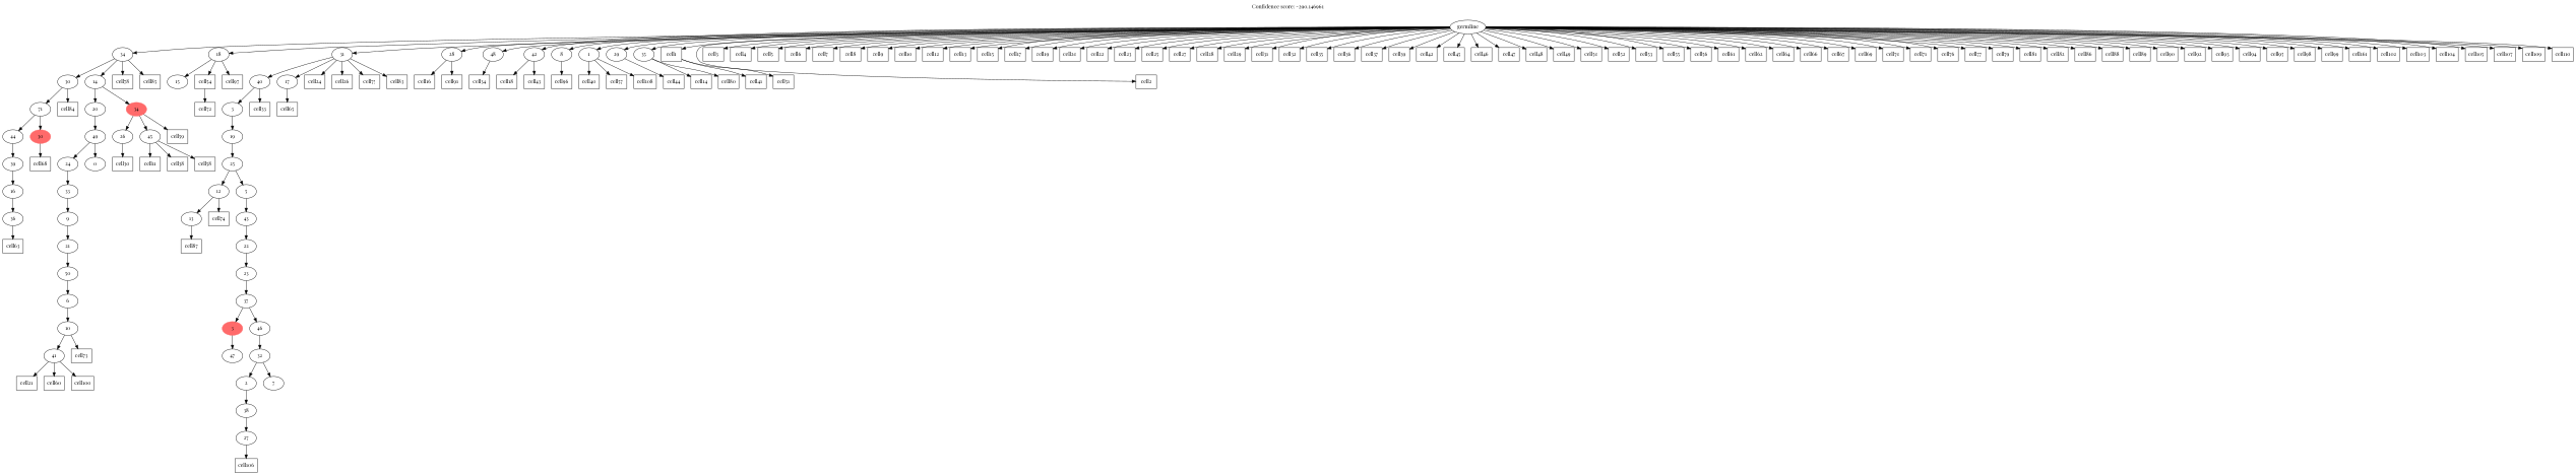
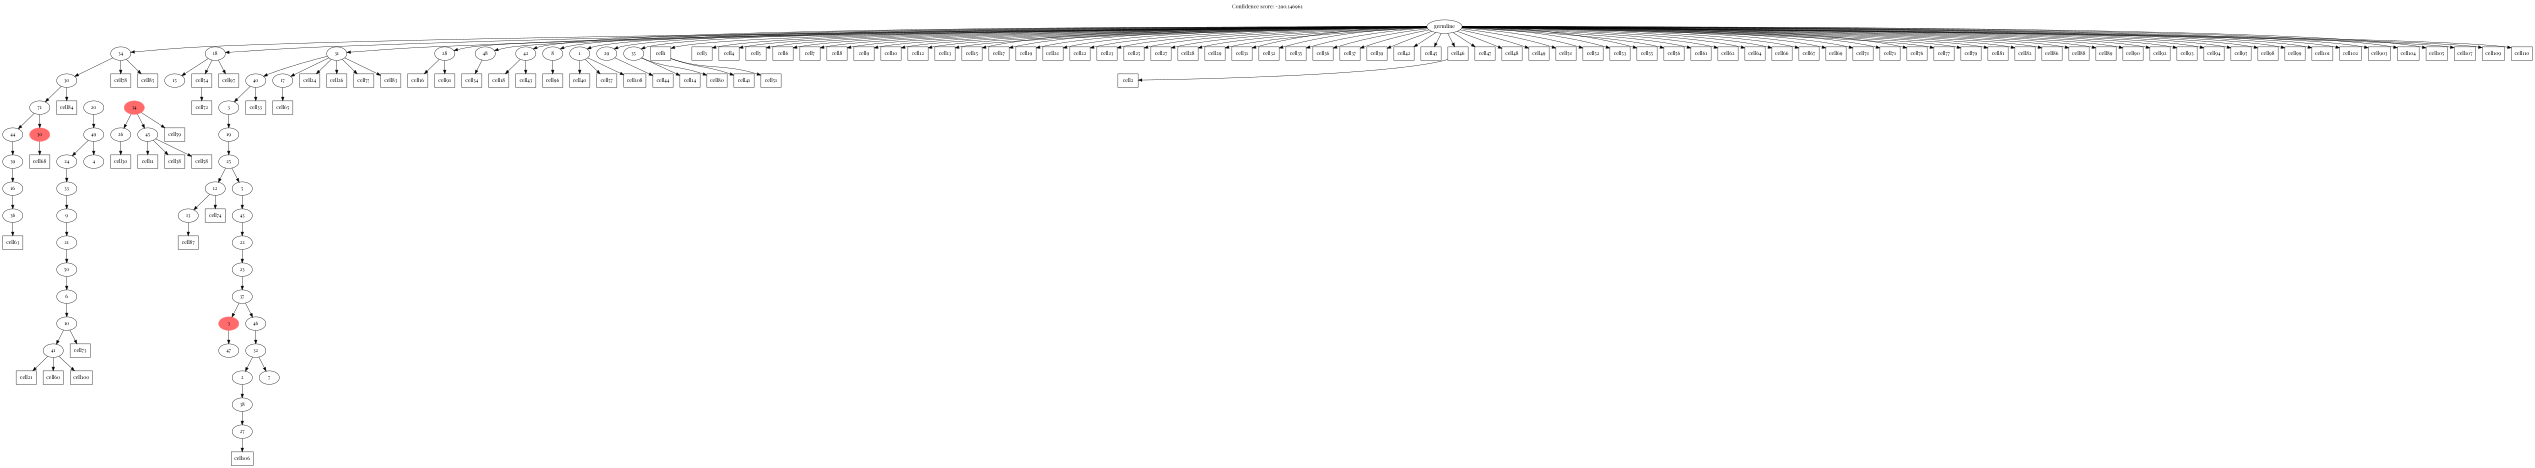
  digraph {
    fontname="Playfair Display"
    label="Confidence score: -290.146961"
    labelloc=t
    node [fontname="Playfair Display" shape=box]
    edge [fontname="Playfair Display"]
    n1 [label=16 shape=""]
    n2 [label=36 shape=""]
    cell63
    n4 [label=39 shape=""]
    n5 [label=44 shape=""]
    n6 [label=71 shape=""]
    n7 [color=indianred1 label=30 style=filled shape=""]
    cell68
    n9 [label=30 shape=""]
    cell84
    n11 [label=10 shape=""]
    n12 [label=41 shape=""]
    cell73
    cell21
    cell60
    cell100
    n17 [label=6 shape=""]
    n18 [label=50 shape=""]
    n19 [label=21 shape=""]
    n20 [label=9 shape=""]
    n21 [label=33 shape=""]
    n22 [label=24 shape=""]
    n23 [label=49 shape=""]
-   n24 [label=0 shape=""]
+   n24 [label=4 shape=""]
    n25 [label=20 shape=""]
    n26 [color=indianred1 label=34 style=filled shape=""]
    n27 [label=26 shape=""]
    n28 [label=45 shape=""]
    cell59
    cell30
    cell11
    cell38
    cell58
-   n34 [label=14 shape=""]
    n35 [label=34 shape=""]
    cell78
    cell85
    n38 [label=18 shape=""]
    n39 [label=15 shape=""]
    cell54
    cell97
    cell72
    n43 [label=12 shape=""]
    n44 [label=13 shape=""]
    cell74
    cell87
    n47 [color=indianred1 label=3 style=filled shape=""]
    n48 [label=47 shape=""]
    n49 [label=38 shape=""]
    n50 [label=27 shape=""]
    cell106
    n52 [label=2 shape=""]
    n53 [label=32 shape=""]
    n54 [label=7 shape=""]
    n55 [label=46 shape=""]
    n56 [label=37 shape=""]
    n57 [label=23 shape=""]
    n58 [label=22 shape=""]
    n59 [label=43 shape=""]
    n60 [label=5 shape=""]
    n61 [label=25 shape=""]
    n62 [label=19 shape=""]
    n63 [label=3 shape=""]
    n64 [label=40 shape=""]
    cell33
    n66 [label=31 shape=""]
    n67 [label=17 shape=""]
    cell24
    cell26
    cell75
    cell83
    cell65
    n73 [label=germline shape=""]
    n74 [label=28 shape=""]
    n75 [label=48 shape=""]
    n76 [label=42 shape=""]
    n77 [label=8 shape=""]
    n78 [label=1 shape=""]
    n79 [label=29 shape=""]
    n80 [label=35 shape=""]
    cell1
    cell2
    cell3
    cell4
    cell5
    cell6
    cell7
    cell8
    cell9
    cell10
    cell12
    cell13
    cell15
    cell17
    cell19
    cell20
    cell22
    cell23
    cell25
    cell27
    cell28
    cell29
    cell31
    cell32
    cell35
    cell36
    cell37
    cell39
    cell42
    cell45
    cell46
    cell47
    cell48
    cell49
    cell50
    cell52
    cell53
    cell55
    cell56
    cell61
    cell62
    cell64
    cell66
    cell67
    cell69
    cell70
    cell71
    cell76
    cell77
    cell79
    cell81
    cell82
    cell86
    cell88
    cell89
    cell90
    cell92
    cell93
    cell94
    cell95
    cell98
    cell99
-   cell101 [label=cell161]
+   cell101
    cell102
-   cell103
+   cell103 [label=cell903]
    cell104
    cell105
    cell107
    cell109
    cell110
    cell16
    cell91
    cell34
    cell18
    cell43
    cell96
    cell40
    cell57
    cell108
    cell44
    cell14
    cell80
    cell41
    cell51
    n1 -> n2
    n2 -> cell63
    n4 -> n1
    n5 -> n4
    n6 -> n5
    n6 -> n7
    n7 -> cell68
    n9 -> n6
    n9 -> cell84
    n11 -> n12
    n11 -> cell73
    n12 -> cell21
    n12 -> cell60
    n12 -> cell100
    n17 -> n11
    n18 -> n17
    n19 -> n18
    n20 -> n19
    n21 -> n20
    n22 -> n21
    n23 -> n22
    n23 -> n24
    n25 -> n23
    n26 -> n27
    n26 -> n28
    n26 -> cell59
    n27 -> cell30
    n28 -> cell11
    n28 -> cell38
    n28 -> cell58
-   n34 -> n25
-   n34 -> n26
    n35 -> n9
-   n35 -> n34
    n35 -> cell78
    n35 -> cell85
    n38 -> n39
    n38 -> cell54
    n38 -> cell97
    cell54 -> cell72
    n43 -> n44
    n43 -> cell74
    n44 -> cell87
    n47 -> n48
    n49 -> n50
    n50 -> cell106
    n52 -> n49
    n53 -> n52
    n53 -> n54
    n55 -> n53
    n56 -> n47
    n56 -> n55
    n57 -> n56
    n58 -> n57
    n59 -> n58
    n60 -> n59
    n61 -> n43
    n61 -> n60
    n62 -> n61
    n63 -> n62
    n64 -> n63
    n64 -> cell33
    n66 -> n64
    n66 -> n67
    n66 -> cell24
    n66 -> cell26
    n66 -> cell75
    n66 -> cell83
    n67 -> cell65
    n73 -> n35
    n73 -> n38
    n73 -> n66
    n73 -> n74
    n73 -> n75
    n73 -> n76
    n73 -> n77
    n73 -> n78
    n73 -> n79
    n73 -> n80
    n73 -> cell1
-   n73 -> cell2
+   cell46 -> cell2
    n73 -> cell3
    n73 -> cell4
    n73 -> cell5
    n73 -> cell6
    n73 -> cell7
    n73 -> cell8
    n73 -> cell9
    n73 -> cell10
    n73 -> cell12
    n73 -> cell13
    n73 -> cell15
    n73 -> cell17
    n73 -> cell19
    n73 -> cell20
    n73 -> cell22
    n73 -> cell23
    n73 -> cell25
    n73 -> cell27
    n73 -> cell28
    n73 -> cell29
    n73 -> cell31
    n73 -> cell32
    n73 -> cell35
    n73 -> cell36
    n73 -> cell37
    n73 -> cell39
    n73 -> cell42
    n73 -> cell45
    n73 -> cell46
    n73 -> cell47
    n73 -> cell48
    n73 -> cell49
    n73 -> cell50
    n73 -> cell52
    n73 -> cell53
    n73 -> cell55
    n73 -> cell56
    n73 -> cell61
    n73 -> cell62
    n73 -> cell64
    n73 -> cell66
    n73 -> cell67
    n73 -> cell69
    n73 -> cell70
    n73 -> cell71
    n73 -> cell76
    n73 -> cell77
    n73 -> cell79
    n73 -> cell81
    n73 -> cell82
    n73 -> cell86
    n73 -> cell88
    n73 -> cell89
    n73 -> cell90
    n73 -> cell92
    n73 -> cell93
    n73 -> cell94
    n73 -> cell95
    n73 -> cell98
    n73 -> cell99
    n73 -> cell101
    n73 -> cell102
    n73 -> cell103
    n73 -> cell104
    n73 -> cell105
    n73 -> cell107
    n73 -> cell109
    n73 -> cell110
    n74 -> cell16
    n74 -> cell91
    n75 -> cell34
    n76 -> cell18
    n76 -> cell43
    n77 -> cell96
    n78 -> cell40
    n78 -> cell57
    n78 -> cell108
    n79 -> cell44
    n80 -> cell14
    n80 -> cell80
    cell1 -> cell41
    cell1 -> cell51
  }
